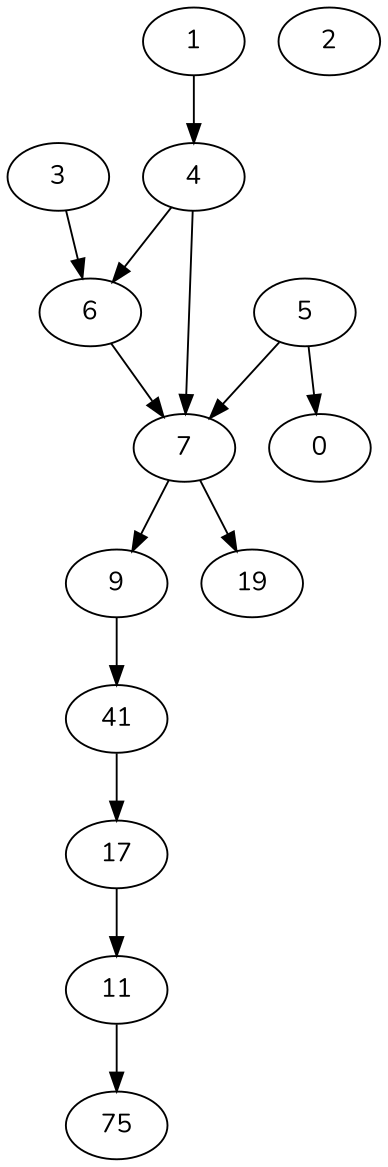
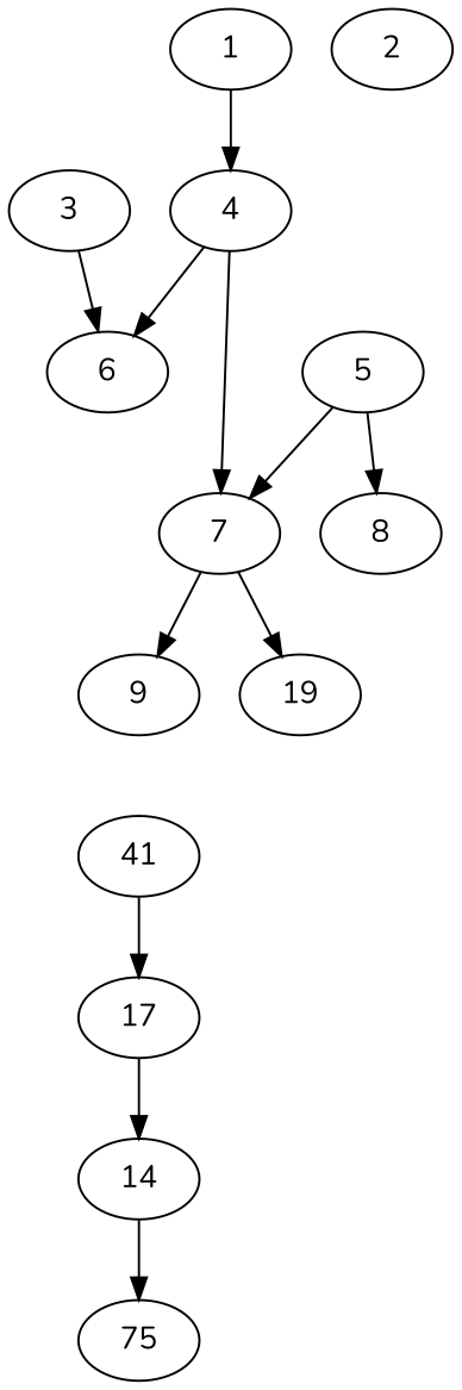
  digraph {
    fontname=Nunito
    node [alpha=0.03 fontname=Nunito]
    edge [fontname=Nunito]
    1 [alpha=0.14 expect_size=31423488]
    4 [alpha=0.02 expect_size=30224384]
    3 [alpha=0.20 expect_size=12561408]
    6 [alpha=0.08 expect_size=48975872]
    7 [expect_size=11002880]
    5 [alpha=0.16 expect_size=42124288]
-   8 [alpha=0.19 expect_size=15468544 label=0]
+   8 [alpha=0.19 expect_size=15468544]
    2 [alpha=0.12 expect_size=20428800]
    9 [alpha=0.09 expect_size=9942016]
    n10 [alpha=0.16 expect_size=51559424 label=19]
    n11 [alpha=0.01 expect_size=47643648 label=41]
    n12 [alpha=0.13 expect_size=14781440 label=17]
-   14 [expect_size=14710784 label=11]
+   14 [expect_size=14710784]
    n14 [alpha=0.15 expect_size=18889728 label=75]
    1 -> 4
    4 -> 6
    4 -> 7
    3 -> 6
-   6 -> 7
    7 -> 9
    7 -> n10
    5 -> 7
    5 -> 8
-   9 -> n11
    n11 -> n12
    n12 -> 14
    14 -> n14
  }
